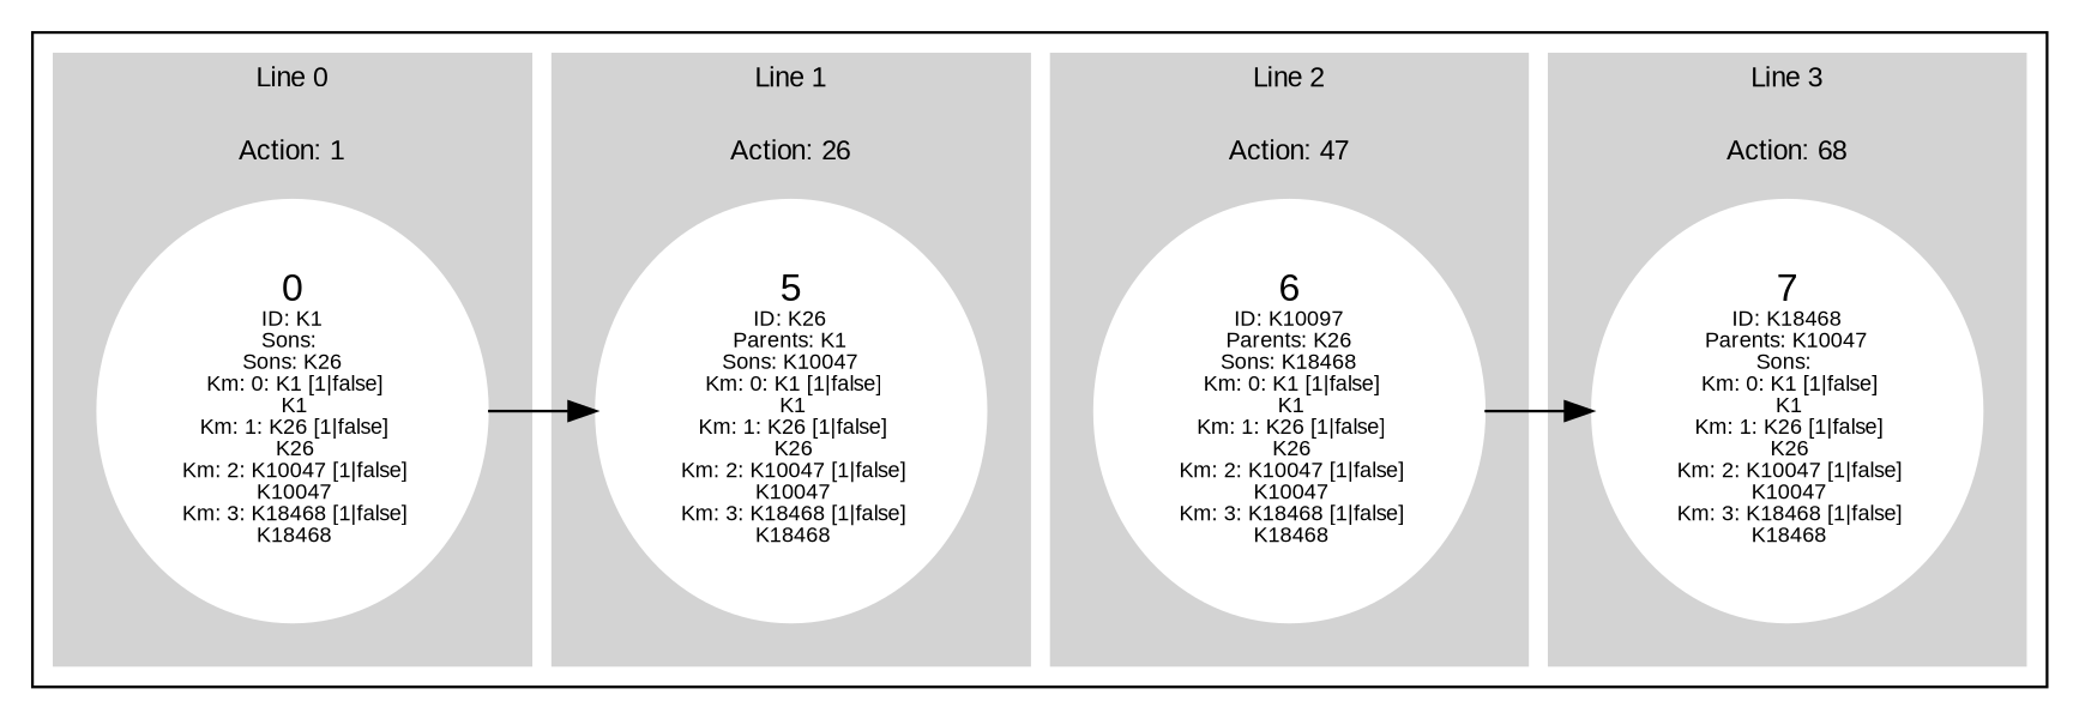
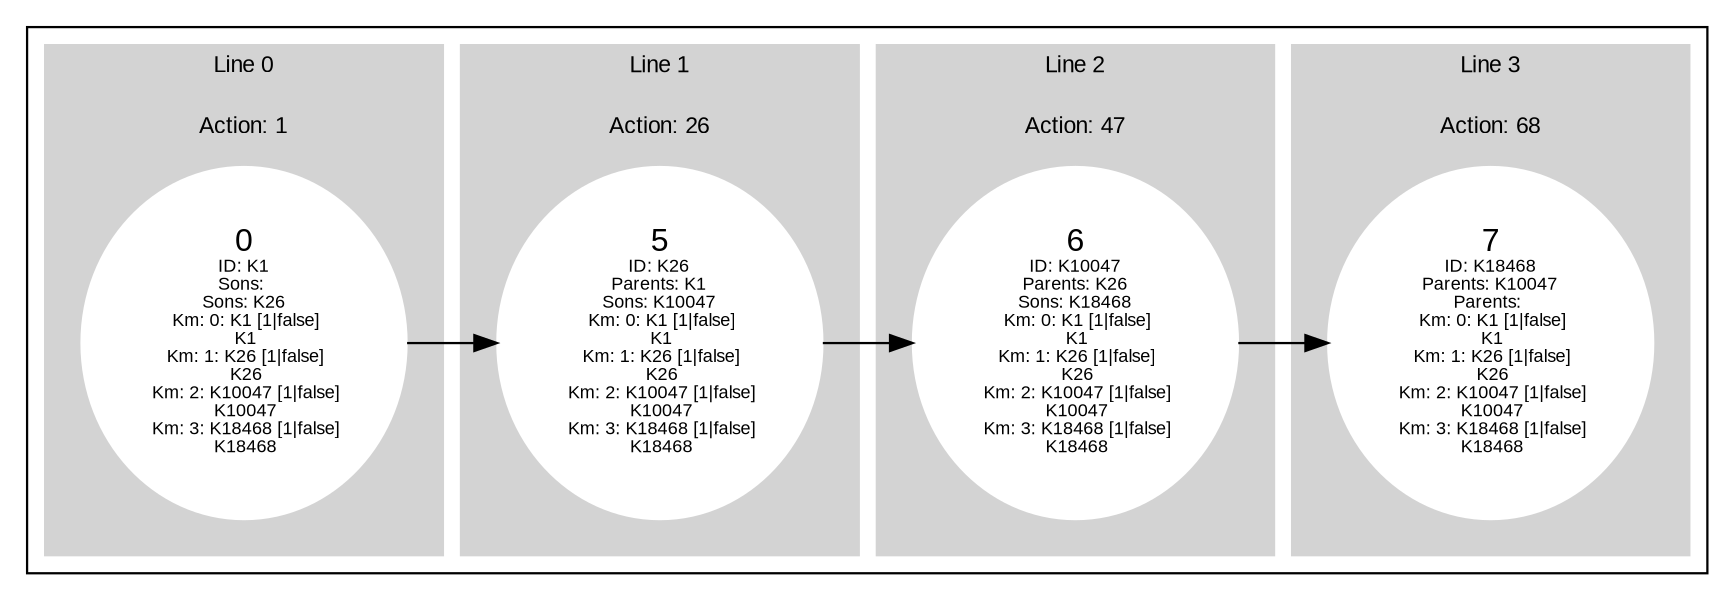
  digraph {
    fontname="Liberation Sans"
    rankdir=LR
    node [color=white fontname="Liberation Sans" style=filled]
    edge [fontname="Liberation Sans"]
    n1 [label=<0<BR /><FONT POINT-SIZE="8">ID: K1</FONT><BR /><FONT POINT-SIZE="8">Sons: </FONT><BR /><FONT POINT-SIZE="8">Sons: K26</FONT><BR /><FONT POINT-SIZE="8"> Km: 0: K1 [1|false]<BR /> K1</FONT><BR /><FONT POINT-SIZE="8"> Km: 1: K26 [1|false]<BR /> K26</FONT><BR /><FONT POINT-SIZE="8"> Km: 2: K10047 [1|false]<BR /> K10047</FONT><BR /><FONT POINT-SIZE="8"> Km: 3: K18468 [1|false]<BR /> K18468</FONT>>]
-   n2 [label=<6<BR /><FONT POINT-SIZE="8">ID: K10097</FONT><BR /><FONT POINT-SIZE="8">Parents: K26</FONT><BR /><FONT POINT-SIZE="8">Sons: K18468</FONT><BR /><FONT POINT-SIZE="8"> Km: 0: K1 [1|false]<BR /> K1</FONT><BR /><FONT POINT-SIZE="8"> Km: 1: K26 [1|false]<BR /> K26</FONT><BR /><FONT POINT-SIZE="8"> Km: 2: K10047 [1|false]<BR /> K10047</FONT><BR /><FONT POINT-SIZE="8"> Km: 3: K18468 [1|false]<BR /> K18468</FONT>>]
-   n3 [label=<7<BR /><FONT POINT-SIZE="8">ID: K18468</FONT><BR /><FONT POINT-SIZE="8">Parents: K10047</FONT><BR /><FONT POINT-SIZE="8">Sons: </FONT><BR /><FONT POINT-SIZE="8"> Km: 0: K1 [1|false]<BR /> K1</FONT><BR /><FONT POINT-SIZE="8"> Km: 1: K26 [1|false]<BR /> K26</FONT><BR /><FONT POINT-SIZE="8"> Km: 2: K10047 [1|false]<BR /> K10047</FONT><BR /><FONT POINT-SIZE="8"> Km: 3: K18468 [1|false]<BR /> K18468</FONT>>]
+   n2 [label=<6<BR /><FONT POINT-SIZE="8">ID: K10047</FONT><BR /><FONT POINT-SIZE="8">Parents: K26</FONT><BR /><FONT POINT-SIZE="8">Sons: K18468</FONT><BR /><FONT POINT-SIZE="8"> Km: 0: K1 [1|false]<BR /> K1</FONT><BR /><FONT POINT-SIZE="8"> Km: 1: K26 [1|false]<BR /> K26</FONT><BR /><FONT POINT-SIZE="8"> Km: 2: K10047 [1|false]<BR /> K10047</FONT><BR /><FONT POINT-SIZE="8"> Km: 3: K18468 [1|false]<BR /> K18468</FONT>>]
+   n3 [label=<7<BR /><FONT POINT-SIZE="8">ID: K18468</FONT><BR /><FONT POINT-SIZE="8">Parents: K10047</FONT><BR /><FONT POINT-SIZE="8">Parents: </FONT><BR /><FONT POINT-SIZE="8"> Km: 0: K1 [1|false]<BR /> K1</FONT><BR /><FONT POINT-SIZE="8"> Km: 1: K26 [1|false]<BR /> K26</FONT><BR /><FONT POINT-SIZE="8"> Km: 2: K10047 [1|false]<BR /> K10047</FONT><BR /><FONT POINT-SIZE="8"> Km: 3: K18468 [1|false]<BR /> K18468</FONT>>]
    n4 [label=<5<BR /><FONT POINT-SIZE="8">ID: K26</FONT><BR /><FONT POINT-SIZE="8">Parents: K1</FONT><BR /><FONT POINT-SIZE="8">Sons: K10047</FONT><BR /><FONT POINT-SIZE="8"> Km: 0: K1 [1|false]<BR /> K1</FONT><BR /><FONT POINT-SIZE="8"> Km: 1: K26 [1|false]<BR /> K26</FONT><BR /><FONT POINT-SIZE="8"> Km: 2: K10047 [1|false]<BR /> K10047</FONT><BR /><FONT POINT-SIZE="8"> Km: 3: K18468 [1|false]<BR /> K18468</FONT>>]
    subgraph cluster_1 {
      subgraph cluster_2 {
        color=lightgrey
        fontsize=10
        label="Line 0"
        style=filled
        subgraph cluster_3 {
          color=lightgrey
          fontsize=10
          label="Action: 1"
          style=filled
          n1
        }
      }
      subgraph cluster_4 {
        color=lightgrey
        fontsize=10
        label="Line 2"
        style=filled
        subgraph cluster_5 {
          color=lightgrey
          fontsize=10
          label="Action: 47"
          style=filled
          n2
        }
      }
      subgraph cluster_6 {
        color=lightgrey
        fontsize=10
        label="Line 3"
        style=filled
        subgraph cluster_7 {
          color=lightgrey
          fontsize=10
          label="Action: 68"
          style=filled
          n3
        }
      }
      subgraph cluster_8 {
        color=lightgrey
        fontsize=10
        label="Line 1"
        style=filled
        subgraph cluster_9 {
          color=lightgrey
          fontsize=10
          label="Action: 26"
          style=filled
          n4
        }
      }
    }
    n1 -> n4
    n2 -> n3
+   n4 -> n2
  }
